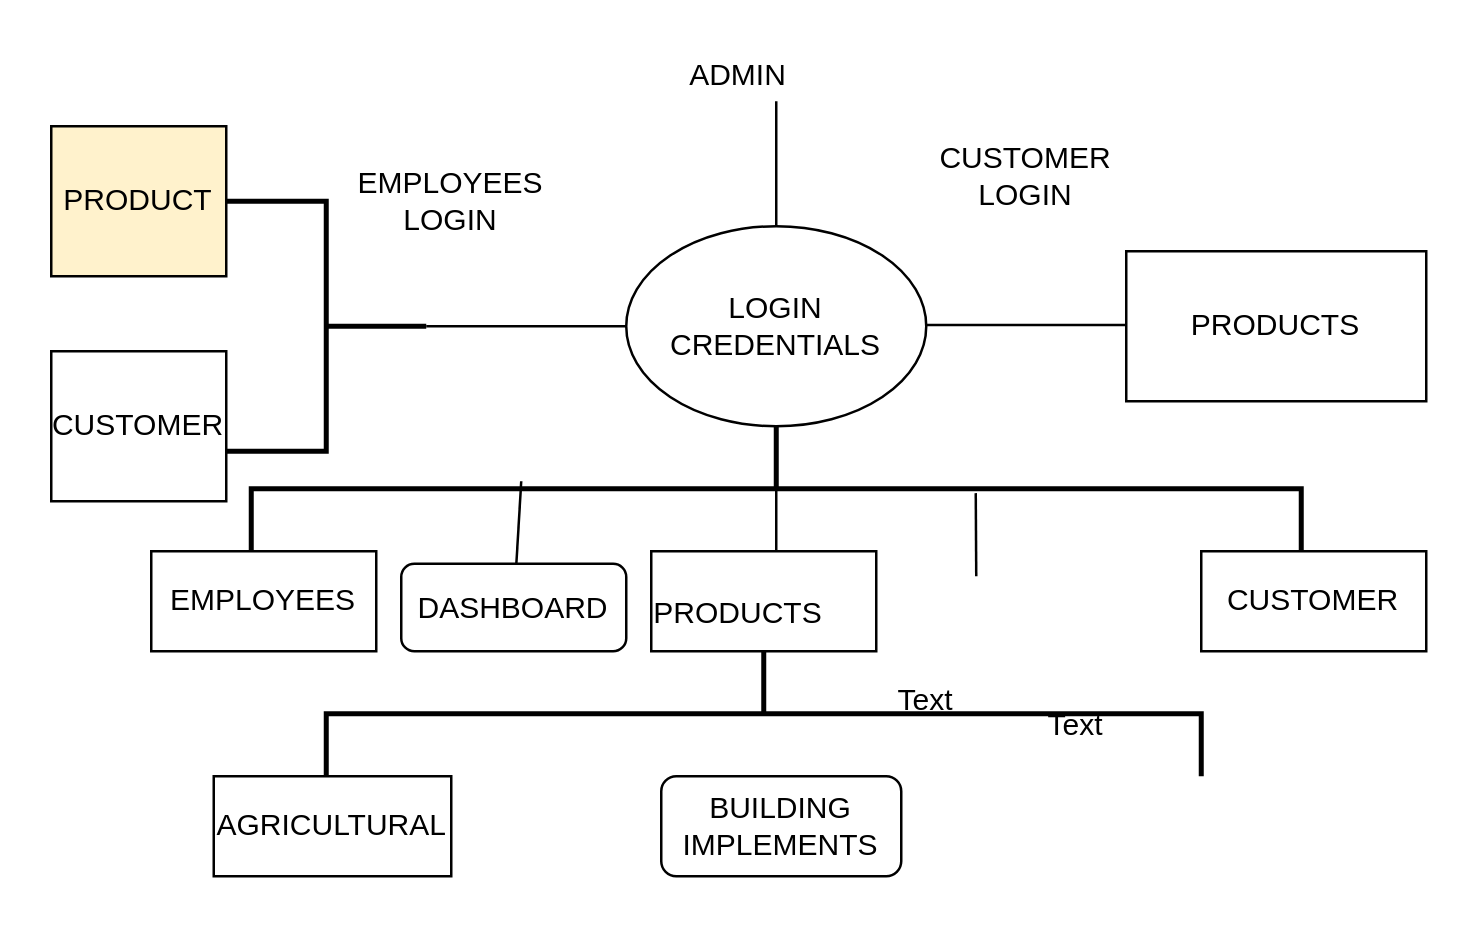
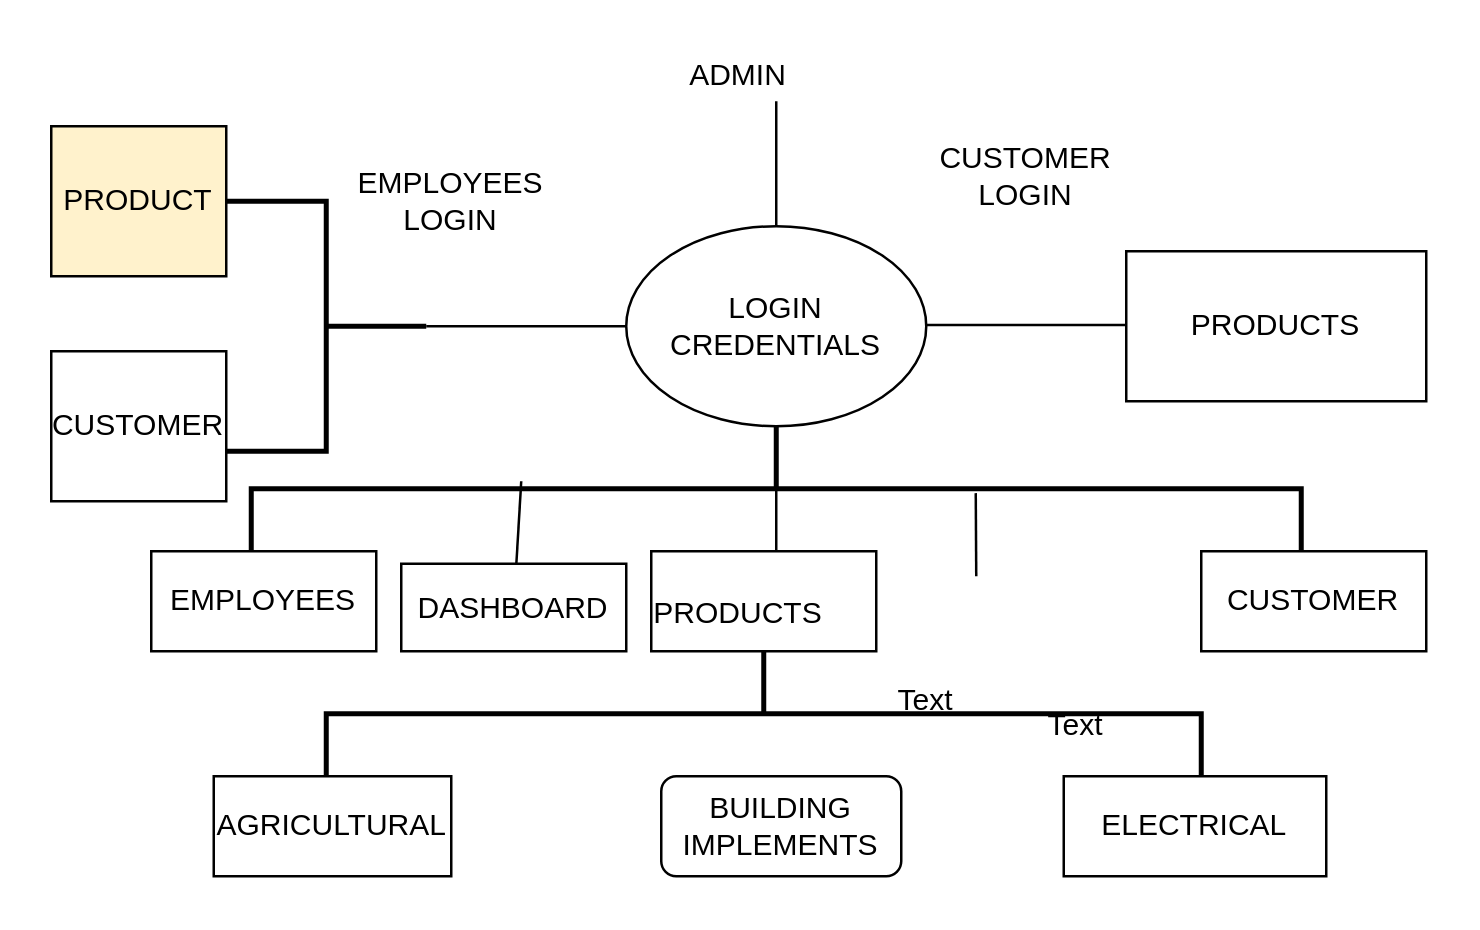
  <mxCell id="0" />
  <mxCell id="1" parent="0" />
  <mxCell id="2" value="" style="ellipse;whiteSpace=wrap;html=1;" vertex="1" parent="1"><mxGeometry x="250" y="90" width="120" height="80" as="geometry" /></mxCell>
  <mxCell id="3" value="" style="endArrow=none;html=1;" edge="1" parent="1"><mxGeometry width="50" height="50" relative="1" as="geometry"><mxPoint x="170" y="130" as="sourcePoint" /><mxPoint x="250" y="130" as="targetPoint" /></mxGeometry></mxCell>
  <mxCell id="4" value="" style="endArrow=none;html=1;" edge="1" parent="1"><mxGeometry width="50" height="50" relative="1" as="geometry"><mxPoint x="370" y="129.5" as="sourcePoint" /><mxPoint x="450" y="129.5" as="targetPoint" /></mxGeometry></mxCell>
  <mxCell id="5" value="" style="endArrow=none;html=1;" edge="1" parent="1"><mxGeometry width="50" height="50" relative="1" as="geometry"><mxPoint x="310" y="90" as="sourcePoint" /><mxPoint x="310" y="40" as="targetPoint" /></mxGeometry></mxCell>
  <mxCell id="6" value="" style="endArrow=none;html=1;" edge="1" parent="1"><mxGeometry width="50" height="50" relative="1" as="geometry"><mxPoint x="310" y="230" as="sourcePoint" /><mxPoint x="310" y="170" as="targetPoint" /></mxGeometry></mxCell>
  <mxCell id="7" value="LOGIN CREDENTIALS" style="text;html=1;strokeColor=none;fillColor=none;align=center;verticalAlign=middle;whiteSpace=wrap;rounded=0;" vertex="1" parent="1"><mxGeometry x="290" y="120" width="40" height="20" as="geometry" /></mxCell>
  <mxCell id="8" value="EMPLOYEES LOGIN" style="text;html=1;strokeColor=none;fillColor=none;align=center;verticalAlign=middle;whiteSpace=wrap;rounded=0;" vertex="1" parent="1"><mxGeometry x="160" y="70" width="40" height="20" as="geometry" /></mxCell>
  <mxCell id="9" value="CUSTOMER LOGIN" style="text;html=1;strokeColor=none;fillColor=none;align=center;verticalAlign=middle;whiteSpace=wrap;rounded=0;" vertex="1" parent="1"><mxGeometry x="390" y="60" width="40" height="20" as="geometry" /></mxCell>
  <mxCell id="10" value="ADMIN" style="text;html=1;strokeColor=none;fillColor=none;align=center;verticalAlign=middle;whiteSpace=wrap;rounded=0;" vertex="1" parent="1"><mxGeometry x="200" y="20" width="190" height="20" as="geometry" /></mxCell>
  <mxCell id="11" value="" style="strokeWidth=2;html=1;shape=mxgraph.flowchart.annotation_2;align=left;labelPosition=right;pointerEvents=1;direction=south;" vertex="1" parent="1"><mxGeometry x="100" y="170" width="420" height="50" as="geometry" /></mxCell>
  <mxCell id="12" value="" style="rounded=0;whiteSpace=wrap;html=1;" vertex="1" parent="1"><mxGeometry x="260" y="220" width="90" height="40" as="geometry" /></mxCell>
  <mxCell id="13" value="PRODUCTS" style="text;html=1;strokeColor=none;fillColor=none;align=center;verticalAlign=middle;whiteSpace=wrap;rounded=0;" vertex="1" parent="1"><mxGeometry x="275" y="235" width="40" height="20" as="geometry" /></mxCell>
  <mxCell id="14" value="" style="rounded=0;whiteSpace=wrap;html=1;" vertex="1" parent="1"><mxGeometry x="60" y="220" width="90" height="40" as="geometry" /></mxCell>
  <mxCell id="15" value="" style="rounded=0;whiteSpace=wrap;html=1;" vertex="1" parent="1"><mxGeometry x="480" y="220" width="90" height="40" as="geometry" /></mxCell>
  <mxCell id="16" value="EMPLOYEES" style="text;html=1;strokeColor=none;fillColor=none;align=center;verticalAlign=middle;whiteSpace=wrap;rounded=0;" vertex="1" parent="1"><mxGeometry x="85" y="230" width="40" height="20" as="geometry" /></mxCell>
  <mxCell id="17" value="CUSTOMER" style="text;html=1;strokeColor=none;fillColor=none;align=center;verticalAlign=middle;whiteSpace=wrap;rounded=0;" vertex="1" parent="1"><mxGeometry x="505" y="230" width="40" height="20" as="geometry" /></mxCell>
  <mxCell id="18" value="" style="endArrow=none;html=1;" edge="1" parent="1" target="19"><mxGeometry width="50" height="50" relative="1" as="geometry"><mxPoint x="208" y="192" as="sourcePoint" /><mxPoint x="228" y="197" as="targetPoint" /></mxGeometry></mxCell>
- <mxCell id="19" value="DASHBOARD" style="whiteSpace=wrap;html=1;rounded=1;" vertex="1" parent="1"><mxGeometry x="160" y="225" width="90" height="35" as="geometry" /></mxCell>
+ <mxCell id="19" value="DASHBOARD" style="rounded=0;whiteSpace=wrap;html=1;" vertex="1" parent="1"><mxGeometry x="160" y="225" width="90" height="35" as="geometry" /></mxCell>
  <mxCell id="20" value="" style="endArrow=none;html=1;entryX=0.535;entryY=0.31;entryDx=0;entryDy=0;entryPerimeter=0;" edge="1" parent="1" target="11"><mxGeometry width="50" height="50" relative="1" as="geometry"><mxPoint x="390" y="230" as="sourcePoint" /><mxPoint x="420" y="205" as="targetPoint" /></mxGeometry></mxCell>
  <mxCell id="21" value="" style="strokeWidth=2;html=1;shape=mxgraph.flowchart.annotation_2;align=left;labelPosition=right;pointerEvents=1;direction=south;" vertex="1" parent="1"><mxGeometry x="130" y="260" width="350" height="50" as="geometry" /></mxCell>
  <mxCell id="22" value="AGRICULTURAL" style="rounded=0;whiteSpace=wrap;html=1;" vertex="1" parent="1"><mxGeometry x="85" y="310" width="95" height="40" as="geometry" /></mxCell>
+ <mxCell id="23" value="ELECTRICAL" style="rounded=0;whiteSpace=wrap;html=1;" vertex="1" parent="1"><mxGeometry x="425" y="310" width="105" height="40" as="geometry" /></mxCell>
  <mxCell id="24" value="BUILDING IMPLEMENTS" style="whiteSpace=wrap;html=1;rounded=1;" vertex="1" parent="1"><mxGeometry x="264" y="310" width="96" height="40" as="geometry" /></mxCell>
  <mxCell id="25" value="PRODUCTS" style="rounded=0;whiteSpace=wrap;html=1;" vertex="1" parent="1"><mxGeometry x="450" y="100" width="120" height="60" as="geometry" /></mxCell>
  <mxCell id="26" style="edgeStyle=orthogonalEdgeStyle;rounded=0;orthogonalLoop=1;jettySize=auto;html=1;exitX=1;exitY=0.5;exitDx=0;exitDy=0;exitPerimeter=0;" edge="1" parent="1" source="21" target="21"><mxGeometry relative="1" as="geometry" /></mxCell>
  <mxCell id="27" value="Text" style="text;html=1;strokeColor=none;fillColor=none;align=center;verticalAlign=middle;whiteSpace=wrap;rounded=0;" vertex="1" parent="1"><mxGeometry x="350" y="270" width="40" height="20" as="geometry" /></mxCell>
  <mxCell id="28" value="" style="strokeWidth=2;html=1;shape=mxgraph.flowchart.annotation_2;align=left;labelPosition=right;pointerEvents=1;direction=west;" vertex="1" parent="1"><mxGeometry x="90" y="80" width="80" height="100" as="geometry" /></mxCell>
  <mxCell id="29" value="PRODUCT" style="rounded=0;whiteSpace=wrap;html=1;fillColor=#fff2cc;" vertex="1" parent="1"><mxGeometry x="20" y="50" width="70" height="60" as="geometry" /></mxCell>
  <mxCell id="30" value="CUSTOMER" style="rounded=0;whiteSpace=wrap;html=1;" vertex="1" parent="1"><mxGeometry x="20" y="140" width="70" height="60" as="geometry" /></mxCell>
  <mxCell id="31" value="Text" style="text;html=1;strokeColor=none;fillColor=none;align=center;verticalAlign=middle;whiteSpace=wrap;rounded=0;" vertex="1" parent="1"><mxGeometry x="410" y="280" width="40" height="20" as="geometry" /></mxCell>
